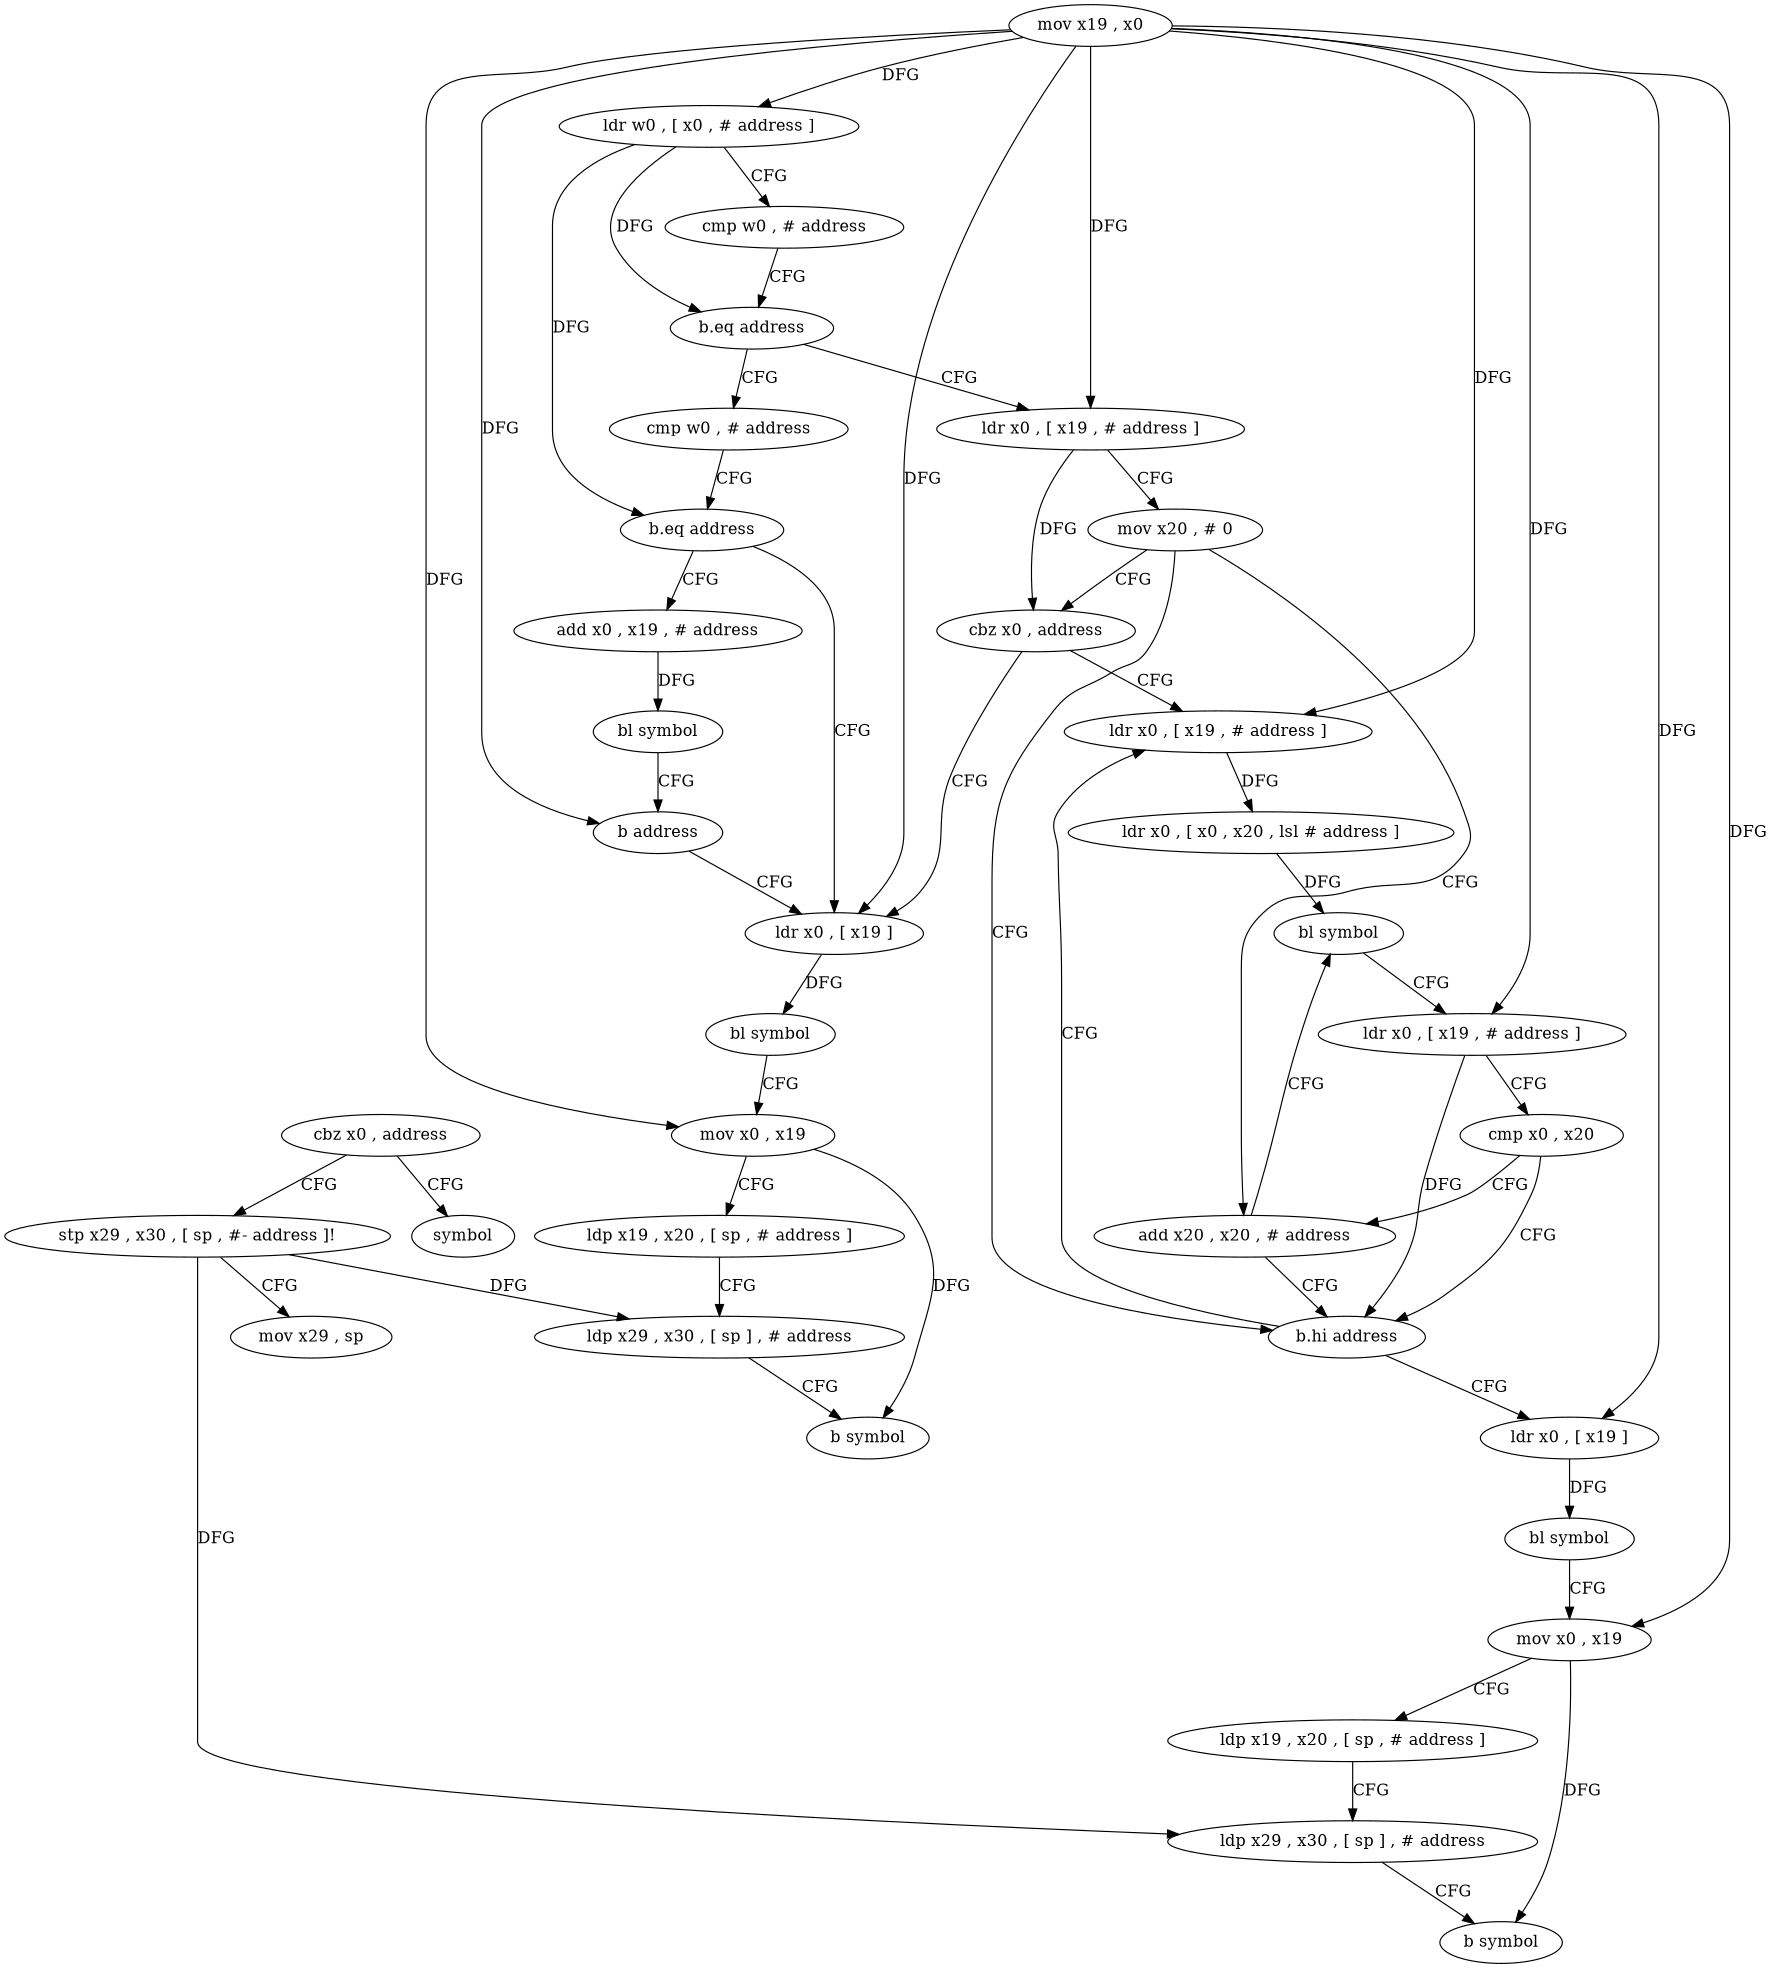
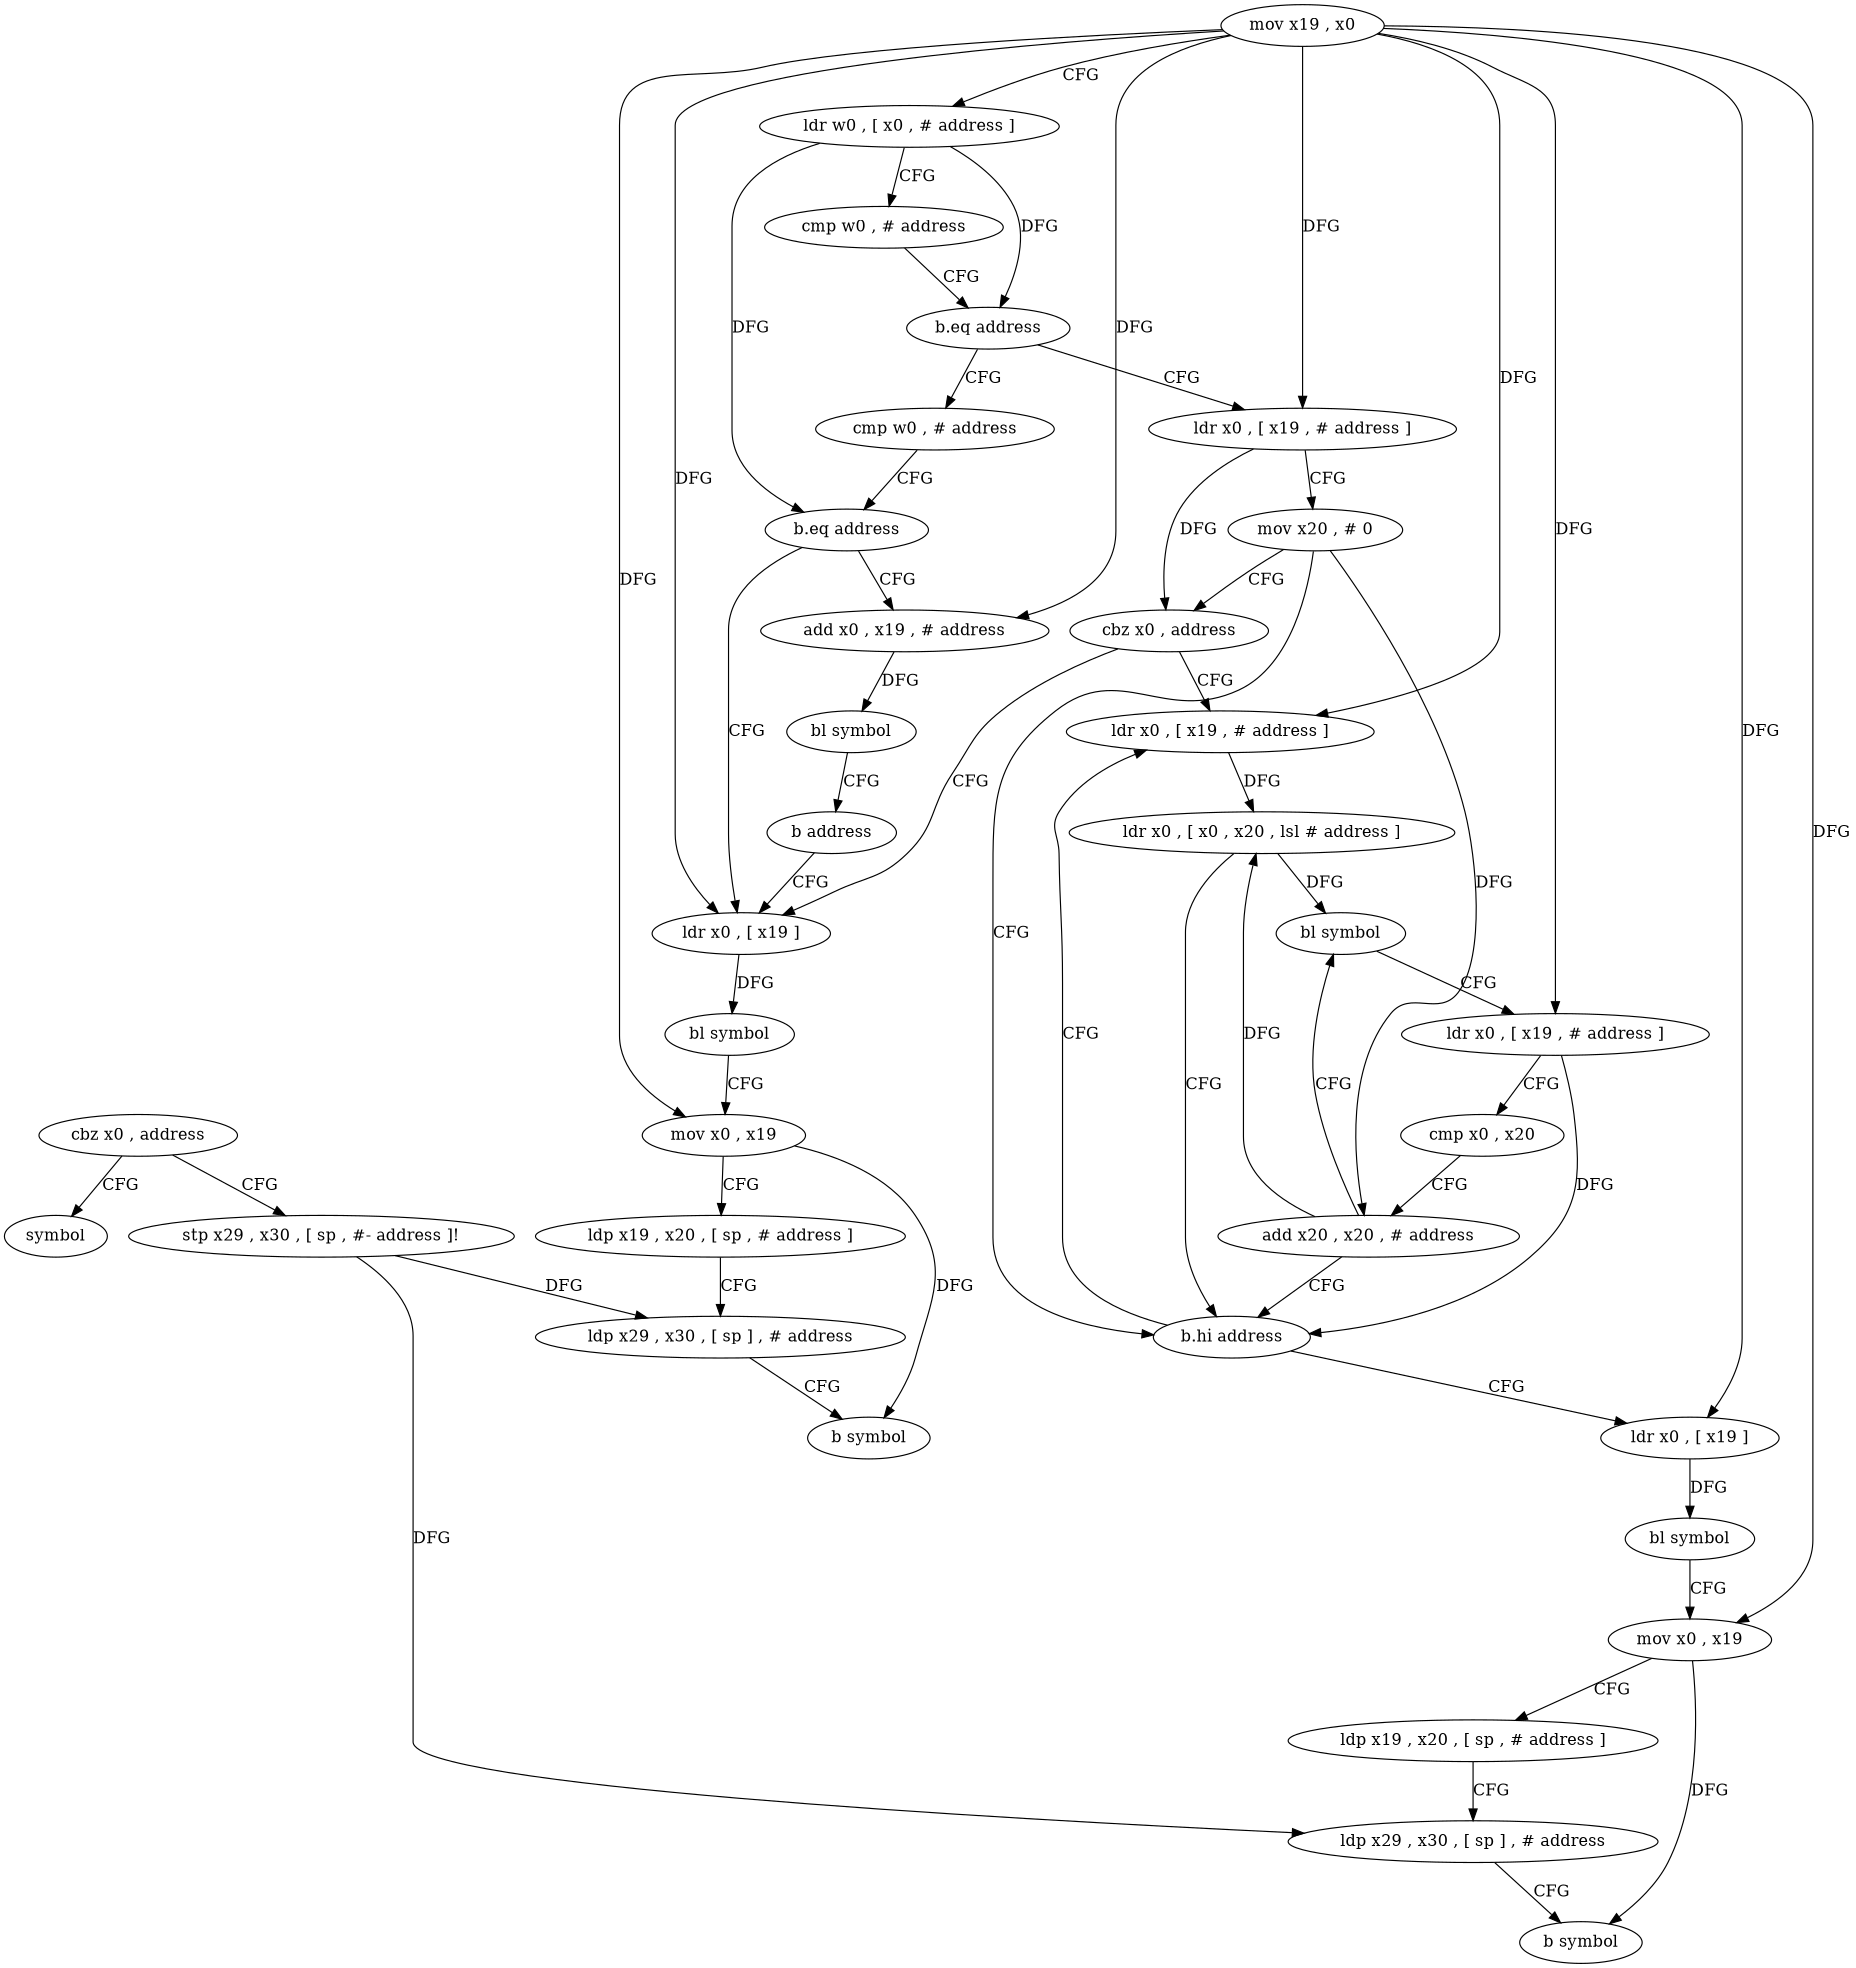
  digraph {
    n1 [label="cbz x0 , address"]
    n2 [label=symbol]
    n3 [label="stp x29 , x30 , [ sp , #- address ]!"]
-   n4 [label="mov x29 , sp"]
    n5 [label="ldp x29 , x30 , [ sp ] , # address"]
    n6 [label="ldp x29 , x30 , [ sp ] , # address"]
    n7 [label="b symbol"]
    n8 [label="b symbol"]
    n9 [label="mov x19 , x0"]
    n10 [label="ldr w0 , [ x0 , # address ]"]
    n11 [label="ldr x0 , [ x19 , # address ]"]
    n12 [label="ldr x0 , [ x19 ]"]
    n13 [label="ldr x0 , [ x19 , # address ]"]
    n14 [label="add x0 , x19 , # address"]
    n15 [label="mov x0 , x19"]
    n16 [label="ldr x0 , [ x19 , # address ]"]
    n17 [label="ldr x0 , [ x19 ]"]
    n18 [label="mov x0 , x19"]
    n19 [label="cmp w0 , # address"]
    n20 [label="b.eq address"]
    n21 [label="b.eq address"]
    n22 [label="mov x20 , # 0"]
    n23 [label="cbz x0 , address"]
    n24 [label="bl symbol"]
    n25 [label="ldr x0 , [ x0 , x20 , lsl # address ]"]
    n26 [label="bl symbol"]
    n27 [label="ldp x19 , x20 , [ sp , # address ]"]
    n28 [label="b.hi address"]
    n29 [label="cmp x0 , x20"]
    n30 [label="bl symbol"]
    n31 [label="ldp x19 , x20 , [ sp , # address ]"]
    n32 [label="cmp w0 , # address"]
    n33 [label="add x20 , x20 , # address"]
    n34 [label="bl symbol"]
    n35 [label="b address"]
    n1 -> n2 [label=CFG]
    n1 -> n3 [label=CFG]
-   n3 -> n4 [label=CFG]
    n3 -> n5 [label=DFG]
    n3 -> n6 [label=DFG]
    n5 -> n7 [label=CFG]
    n6 -> n8 [label=CFG]
-   n9 -> n10 [label=DFG]
+   n9 -> n10 [label=CFG]
    n9 -> n11 [label=DFG]
    n9 -> n12 [label=DFG]
    n9 -> n13 [label=DFG]
-   n9 -> n35 [label=DFG]
+   n9 -> n14 [label=DFG]
    n9 -> n15 [label=DFG]
    n9 -> n16 [label=DFG]
    n9 -> n17 [label=DFG]
    n9 -> n18 [label=DFG]
    n10 -> n19 [label=CFG]
    n10 -> n20 [label=DFG]
    n10 -> n21 [label=DFG]
    n11 -> n22 [label=CFG]
    n11 -> n23 [label=DFG]
    n12 -> n24 [label=DFG]
    n13 -> n25 [label=DFG]
    n14 -> n26 [label=DFG]
    n15 -> n7 [label=DFG]
    n15 -> n27 [label=CFG]
    n16 -> n28 [label=DFG]
    n16 -> n29 [label=CFG]
    n17 -> n30 [label=DFG]
    n18 -> n8 [label=DFG]
    n18 -> n31 [label=CFG]
    n19 -> n20 [label=CFG]
    n20 -> n11 [label=CFG]
    n20 -> n32 [label=CFG]
    n21 -> n12 [label=CFG]
    n21 -> n14 [label=CFG]
    n22 -> n23 [label=CFG]
    n22 -> n28 [label=CFG]
-   n22 -> n33 [label=CFG]
+   n22 -> n33 [label=DFG]
    n23 -> n12 [label=CFG]
    n23 -> n13 [label=CFG]
    n24 -> n15 [label=CFG]
    n25 -> n34 [label=DFG]
    n26 -> n35 [label=CFG]
    n27 -> n5 [label=CFG]
    n28 -> n13 [label=CFG]
    n28 -> n17 [label=CFG]
-   n29 -> n28 [label=CFG]
+   n25 -> n28 [label=CFG]
    n29 -> n33 [label=CFG]
    n30 -> n18 [label=CFG]
    n31 -> n6 [label=CFG]
    n32 -> n21 [label=CFG]
+   n33 -> n25 [label=DFG]
    n33 -> n28 [label=CFG]
    n33 -> n34 [label=CFG]
    n34 -> n16 [label=CFG]
    n35 -> n12 [label=CFG]
  }
